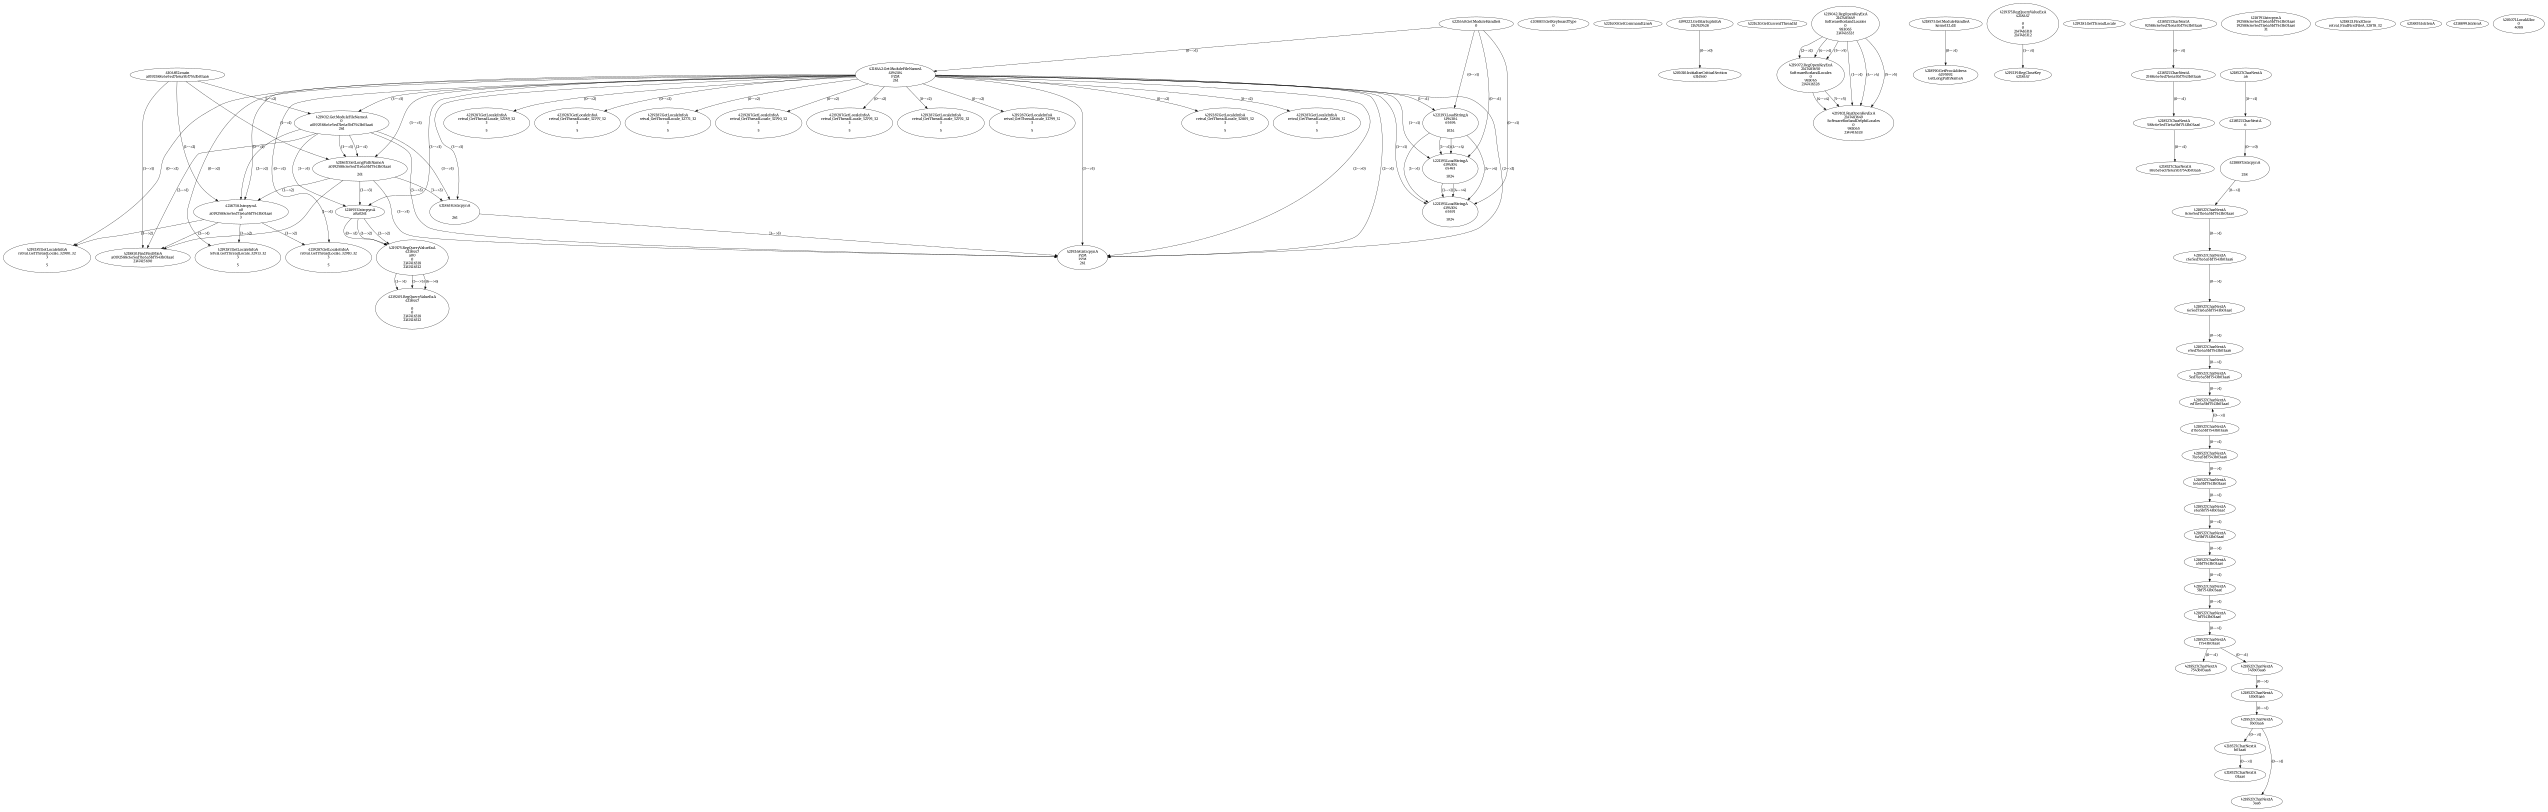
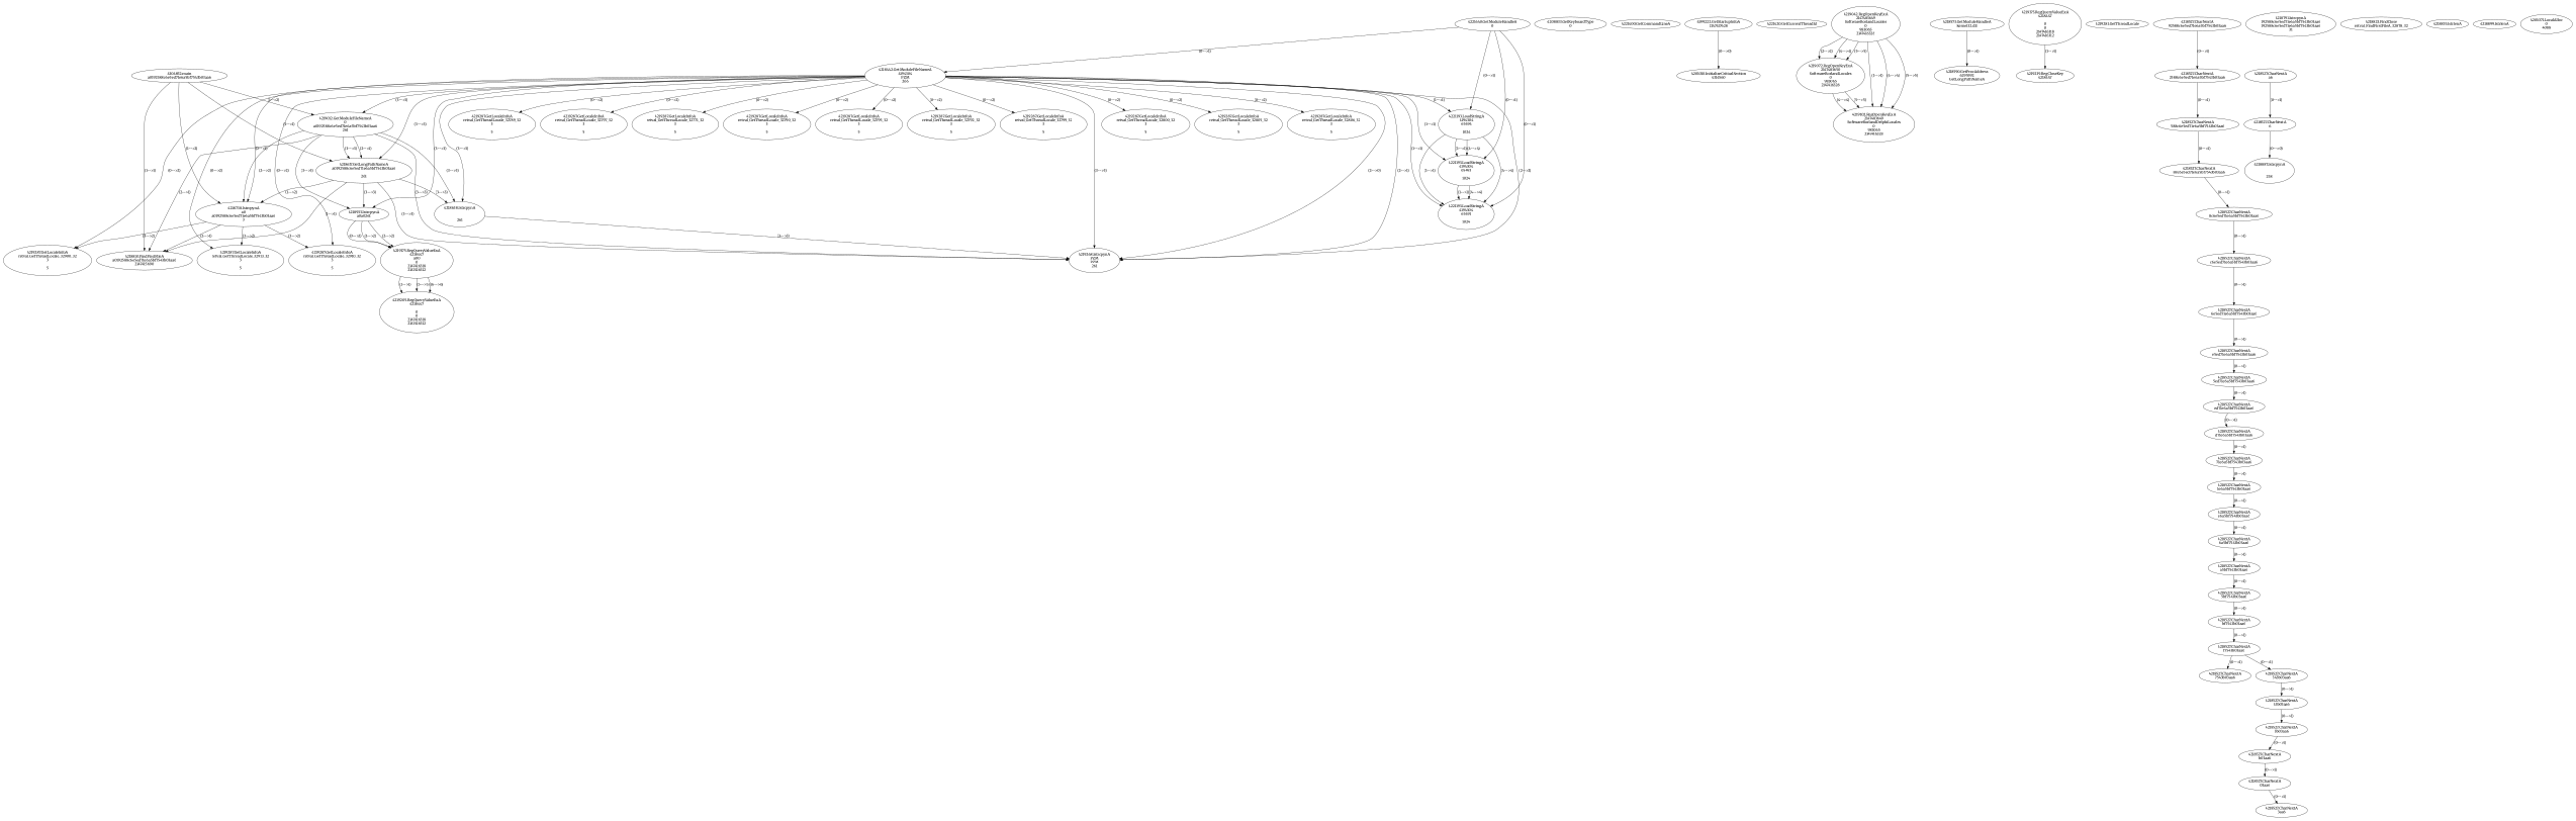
  digraph {
    fontname=Merriweather
    node [fontname=Merriweather]
    edge [fontname=Merriweather]
    n1 [label="4304852.main\na0192588c6e5ed71e6a5bf7543b03aa6"]
    n2 [label="4219012.GetModuleFileNameA\n0\na0192588c6e5ed71e6a5bf7543b03aa6\n261"]
    n3 [label="4218617.GetLongPathNameA\na0192588c6e5ed71e6a5bf7543b03aa6\n\n261"]
    n4 [label="4218738.lstrcpynA\na0\na0192588c6e5ed71e6a5bf7543b03aa6\n3"]
    n5 [label="4218810.FindFirstFileA\na0192588c6e5ed71e6a5bf7543b03aa6\n2147415690"]
    n6 [label="4218638.lstrcpynA\n\n\n261"]
    n7 [label="4219268.lstrcpynA\nPZM\nPZM\n261"]
    n8 [label="4218933.lstrcpynA\na0a0261"]
    n9 [label="4219287.GetLocaleInfoA\nretval_GetThreadLocale_32900_32\n3\n\n5"]
    n10 [label="4219287.GetLocaleInfoA\nretval_GetThreadLocale_32913_32\n3\n\n5"]
    n11 [label="4219287.GetLocaleInfoA\nretval_GetThreadLocale_32910_32\n3\n\n5"]
    n12 [label="4221640.GetModuleHandleA\n0"]
-   n13 [label="4218442.GetModuleFileNameA\n4194304\nPZM\n261"]
+   n13 [label="4218442.GetModuleFileNameA\n4194304\nPZM\n266"]
    n14 [label="4221193.LoadStringA\n4194304\n65494\n\n1024"]
    n15 [label="4221193.LoadStringA\n4194304\n65493\n\n1024"]
    n16 [label="4221193.LoadStringA\n4194304\n65491\n\n1024"]
    n17 [label="4219287.GetLocaleInfoA\nretval_GetThreadLocale_32789_32\n3\n\n5"]
    n18 [label="4219287.GetLocaleInfoA\nretval_GetThreadLocale_32797_32\n3\n\n5"]
    n19 [label="4219287.GetLocaleInfoA\nretval_GetThreadLocale_32771_32\n3\n\n5"]
    n20 [label="4219287.GetLocaleInfoA\nretval_GetThreadLocale_32790_32\n3\n\n5"]
    n21 [label="4219287.GetLocaleInfoA\nretval_GetThreadLocale_32795_32\n3\n\n5"]
    n22 [label="4219287.GetLocaleInfoA\nretval_GetThreadLocale_32792_32\n3\n\n5"]
    n23 [label="4219287.GetLocaleInfoA\nretval_GetThreadLocale_32799_32\n3\n\n5"]
+   n24 [label="4219287.GetLocaleInfoA\nretval_GetThreadLocale_32800_32\n3\n\n5"]
    n25 [label="4219287.GetLocaleInfoA\nretval_GetThreadLocale_32805_32\n3\n\n5"]
    n26 [label="4219287.GetLocaleInfoA\nretval_GetThreadLocale_32806_32\n3\n\n5"]
    n27 [label="4208833.GetKeyboardType\n0"]
    n28 [label="4221400.GetCommandLineA\n"]
    n29 [label="4199222.GetStartupInfoA\n2147417628"]
    n30 [label="4201010.InitializeCriticalSection\n4314560"]
    n31 [label="4221420.GetCurrentThreadId\n"]
    n32 [label="4219175.RegQueryValueExA\n4218447\na00\n0\n2147416318\n2147416312"]
    n33 [label="4219042.RegOpenKeyExA\n2147483649\nSoftware\Borland\Locales\n0\n983065\n2147416328"]
    n34 [label="4219072.RegOpenKeyExA\n2147483650\nSoftware\Borland\Locales\n0\n983065\n2147416328"]
    n35 [label="4219102.RegOpenKeyExA\n2147483649\nSoftware\Borland\Delphi\Locales\n0\n983065\n2147416328"]
    n36 [label="4218573.GetModuleHandleA\nkernel32.dll"]
    n37 [label="4218590.GetProcAddress\n6295592\nGetLongPathNameA"]
    n38 [label="4219175.RegQueryValueExA\n4218447\n\n0\n0\n2147416318\n2147416312"]
    n39 [label="4219239.RegCloseKey\n4218447"]
    n40 [label="4219281.GetThreadLocale\n"]
    n41 [label="4218527.CharNextA\n92588c6e5ed71e6a5bf7543b03aa6"]
    n42 [label="4218527.CharNextA\n2588c6e5ed71e6a5bf7543b03aa6"]
    n43 [label="4218527.CharNextA\n588c6e5ed71e6a5bf7543b03aa6"]
    n44 [label="4218527.CharNextA\n88c6e5ed71e6a5bf7543b03aa6"]
    n45 [label="4218527.CharNextA\n8c6e5ed71e6a5bf7543b03aa6"]
    n46 [label="4218527.CharNextA\nc6e5ed71e6a5bf7543b03aa6"]
    n47 [label="4218527.CharNextA\n6e5ed71e6a5bf7543b03aa6"]
    n48 [label="4218527.CharNextA\ne5ed71e6a5bf7543b03aa6"]
    n49 [label="4218527.CharNextA\n5ed71e6a5bf7543b03aa6"]
    n50 [label="4218527.CharNextA\ned71e6a5bf7543b03aa6"]
    n51 [label="4218527.CharNextA\nd71e6a5bf7543b03aa6"]
    n52 [label="4218527.CharNextA\n71e6a5bf7543b03aa6"]
    n53 [label="4218527.CharNextA\n1e6a5bf7543b03aa6"]
    n54 [label="4218527.CharNextA\ne6a5bf7543b03aa6"]
    n55 [label="4218527.CharNextA\n6a5bf7543b03aa6"]
    n56 [label="4218527.CharNextA\na5bf7543b03aa6"]
    n57 [label="4218527.CharNextA\n5bf7543b03aa6"]
    n58 [label="4218527.CharNextA\nbf7543b03aa6"]
    n59 [label="4218527.CharNextA\nf7543b03aa6"]
    n60 [label="4218527.CharNextA\n7543b03aa6"]
    n61 [label="4218527.CharNextA\n543b03aa6"]
    n62 [label="4218527.CharNextA\n43b03aa6"]
    n63 [label="4218527.CharNextA\n3b03aa6"]
    n64 [label="4218527.CharNextA\nb03aa6"]
    n65 [label="4218527.CharNextA\n03aa6"]
    n66 [label="4218527.CharNextA\n3aa6"]
    n67 [label="4218527.CharNextA\na6"]
    n68 [label="4218527.CharNextA\n6"]
    n69 [label="4218887.lstrcpynA\n\n\n258"]
    n70 [label="4218791.lstrcpynA\n192588c6e5ed71e6a5bf7543b03aa6\n192588c6e5ed71e6a5bf7543b03aa6\n31"]
    n71 [label="4218823.FindClose\nretval_FindFirstFileA_32878_32"]
    n72 [label="4218835.lstrlenA\n"]
    n73 [label="4218899.lstrlenA\n"]
    n74 [label="4219205.RegQueryValueExA\n4218447\n\n0\n0\n2147416318\n2147416312"]
    n75 [label="4201071.LocalAlloc\n0\n4088"]
    n1 -> n2 [label="(1-->2)"]
    n1 -> n3 [label="(1-->1)"]
    n1 -> n4 [label="(1-->2)"]
    n1 -> n5 [label="(1-->1)"]
    n2 -> n3 [label="(2-->1)"]
    n2 -> n3 [label="(3-->3)"]
    n2 -> n4 [label="(2-->2)"]
    n2 -> n5 [label="(2-->1)"]
    n2 -> n6 [label="(3-->3)"]
    n2 -> n7 [label="(3-->3)"]
    n2 -> n8 [label="(3-->3)"]
    n3 -> n4 [label="(1-->2)"]
    n3 -> n5 [label="(1-->1)"]
    n3 -> n6 [label="(3-->3)"]
    n3 -> n7 [label="(3-->3)"]
    n3 -> n8 [label="(3-->3)"]
    n4 -> n5 [label="(2-->1)"]
    n4 -> n9 [label="(3-->2)"]
    n4 -> n10 [label="(3-->2)"]
    n4 -> n11 [label="(3-->2)"]
    n6 -> n7 [label="(3-->3)"]
    n8 -> n32 [label="(1-->2)"]
    n8 -> n32 [label="(2-->2)"]
    n8 -> n32 [label="(0-->2)"]
    n12 -> n13 [label="(0-->1)"]
    n12 -> n14 [label="(0-->1)"]
    n12 -> n15 [label="(0-->1)"]
    n12 -> n16 [label="(0-->1)"]
    n13 -> n2 [label="(3-->3)"]
    n13 -> n3 [label="(3-->3)"]
    n13 -> n4 [label="(0-->3)"]
    n13 -> n6 [label="(3-->3)"]
    n13 -> n7 [label="(2-->1)"]
    n13 -> n7 [label="(2-->2)"]
    n13 -> n7 [label="(3-->3)"]
    n13 -> n7 [label="(2-->0)"]
    n13 -> n8 [label="(3-->3)"]
    n13 -> n9 [label="(0-->2)"]
    n13 -> n10 [label="(0-->2)"]
    n13 -> n11 [label="(0-->2)"]
    n13 -> n14 [label="(1-->1)"]
    n13 -> n15 [label="(1-->1)"]
    n13 -> n16 [label="(1-->1)"]
    n13 -> n17 [label="(0-->2)"]
    n13 -> n18 [label="(0-->2)"]
    n13 -> n19 [label="(0-->2)"]
    n13 -> n20 [label="(0-->2)"]
    n13 -> n21 [label="(0-->2)"]
    n13 -> n22 [label="(0-->2)"]
    n13 -> n23 [label="(0-->2)"]
+   n13 -> n24 [label="(0-->2)"]
    n13 -> n25 [label="(0-->2)"]
    n13 -> n26 [label="(0-->2)"]
    n14 -> n15 [label="(1-->1)"]
    n14 -> n15 [label="(4-->4)"]
    n14 -> n16 [label="(1-->1)"]
    n14 -> n16 [label="(4-->4)"]
    n15 -> n16 [label="(1-->1)"]
    n15 -> n16 [label="(4-->4)"]
    n29 -> n30 [label="(0-->0)"]
    n32 -> n74 [label="(1-->1)"]
    n32 -> n74 [label="(5-->5)"]
    n32 -> n74 [label="(6-->6)"]
    n33 -> n34 [label="(2-->2)"]
    n33 -> n34 [label="(4-->4)"]
    n33 -> n34 [label="(5-->5)"]
    n33 -> n35 [label="(1-->1)"]
    n33 -> n35 [label="(4-->4)"]
    n33 -> n35 [label="(5-->5)"]
    n34 -> n35 [label="(4-->4)"]
    n34 -> n35 [label="(5-->5)"]
    n36 -> n37 [label="(0-->1)"]
    n38 -> n39 [label="(1-->1)"]
    n41 -> n42 [label="(0-->1)"]
    n42 -> n43 [label="(0-->1)"]
    n43 -> n44 [label="(0-->1)"]
-   n69 -> n45 [label="(0-->1)"]
+   n44 -> n45 [label="(0-->1)"]
    n45 -> n46 [label="(0-->1)"]
    n46 -> n47 [label="(0-->1)"]
    n47 -> n48 [label="(0-->1)"]
    n48 -> n49 [label="(0-->1)"]
    n49 -> n50 [label="(0-->1)"]
-   n51 -> n50 [label="(0-->1)"]
+   n50 -> n51 [label="(0-->1)"]
    n51 -> n52 [label="(0-->1)"]
    n52 -> n53 [label="(0-->1)"]
    n53 -> n54 [label="(0-->1)"]
    n54 -> n55 [label="(0-->1)"]
    n55 -> n56 [label="(0-->1)"]
    n56 -> n57 [label="(0-->1)"]
    n57 -> n58 [label="(0-->1)"]
    n58 -> n59 [label="(0-->1)"]
    n59 -> n60 [label="(0-->1)"]
    n59 -> n61 [label="(0-->1)"]
    n61 -> n62 [label="(0-->1)"]
    n62 -> n63 [label="(0-->1)"]
    n63 -> n64 [label="(0-->1)"]
    n64 -> n65 [label="(0-->1)"]
-   n63 -> n66 [label="(0-->1)"]
+   n65 -> n66 [label="(0-->1)"]
    n67 -> n68 [label="(0-->1)"]
    n68 -> n69 [label="(0-->0)"]
  }
